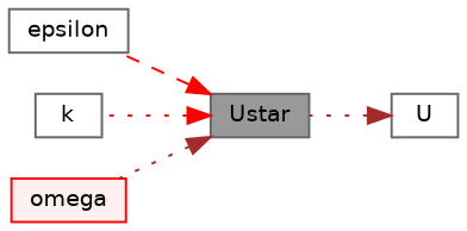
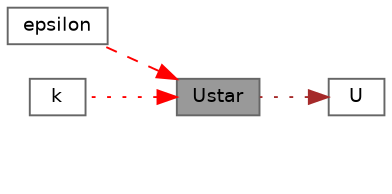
  digraph {
    rankdir=RL
    node [color=grey40 fillcolor=white fontname=Helvetica fontsize=10 shape=box style=filled]
    edge [color=red dir=back fontname=Helvetica fontsize=10 labelfontname=Helvetica labelfontsize=10 style=dotted]
    n1 [color=gray40 fillcolor=grey60 fontcolor=black height=0.2 label=Ustar width=0.4]
    n2 [height=0.2 label=epsilon width=0.4]
    n3 [height=0.2 label=k width=0.4]
-   n4 [color=red fillcolor="#FFF0F0" height=0.2 label=omega width=0.4]
    n5 [height=0.2 label=U width=0.4]
    n1 -> n2 [style=dashed]
    n1 -> n3
-   n1 -> n4 [color=brown]
    n5 -> n1 [color=brown]
  }
